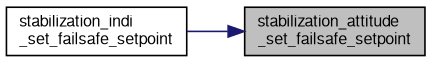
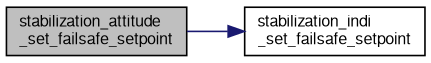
  digraph {
    rankdir=LR
    node [color=black fontname=FreeSans fontsize=10 shape=record style=filled]
    n1 [fillcolor=grey75 fontcolor=black height=0.2 label="stabilization_attitude\l_set_failsafe_setpoint" width=0.4]
    n2 [fillcolor=white height=0.2 label="stabilization_indi\l_set_failsafe_setpoint" width=0.4]
-   n2 -> n1 [color=midnightblue fontname=FreeSans fontsize=10 labelfontname=FreeSans labelfontsize=10 style=solid]
+   n1 -> n2 [color=midnightblue fontname=FreeSans fontsize=10 labelfontname=FreeSans labelfontsize=10 style=solid]
  }
